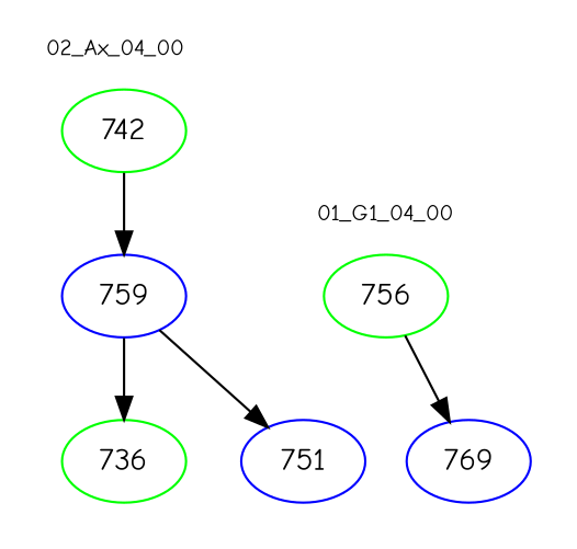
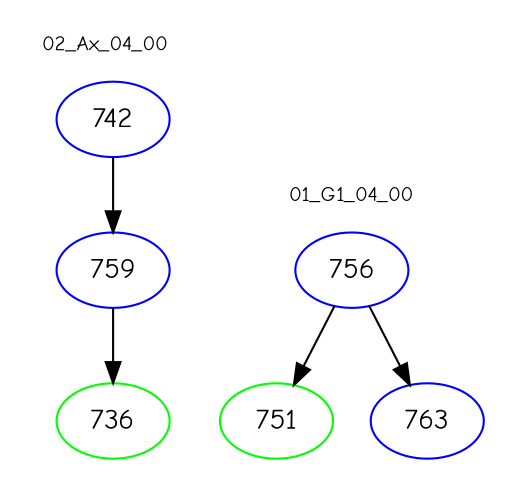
  digraph {
    fontname="Comic Neue"
    node [color=blue fontname="Comic Neue"]
    edge [color=black fontname="Comic Neue"]
-   n1 [color=green label=742]
+   n1 [label=742]
    n2 [color=green label=736]
    n3 [label=759]
-   n4 [color=green label=756]
-   n5 [label=751]
-   n6 [label=769]
+   n4 [label=756]
+   n5 [color=green label=751]
+   n6 [label=763]
    subgraph cluster_1 {
      color=white
      fontsize=10
      label="02_Ax_04_00"
      n1
      n2
      n3
    }
    subgraph cluster_2 {
      color=white
      fontsize=10
      label="01_G1_04_00"
      n4
      n5
      n6
    }
    n1 -> n3
    n3 -> n2
-   n3 -> n5
+   n4 -> n5
    n4 -> n6
  }
